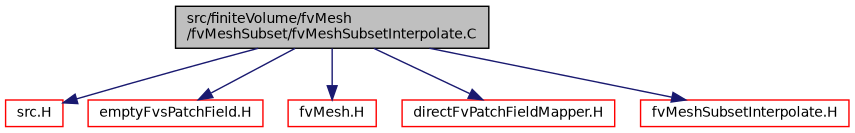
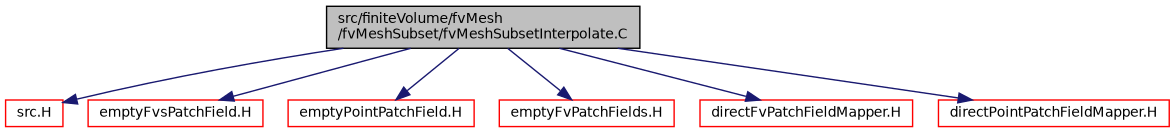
  digraph {
    node [color=red fontname=Helvetica fontsize=10 shape=record]
    edge [color=midnightblue fontname=Helvetica fontsize=10 labelfontname=Helvetica labelfontsize=10 style=solid]
    n1 [color=black fillcolor=grey75 fontcolor=black height=0.2 label="src/finiteVolume/fvMesh\l/fvMeshSubset/fvMeshSubsetInterpolate.C" style=filled width=0.4]
    n2 [height=0.2 label="src.H" width=0.4]
    n3 [height=0.2 label="emptyFvsPatchField.H" width=0.4]
-   n5 [height=0.2 label="fvMesh.H" width=0.4]
+   n4 [height=0.2 label="emptyPointPatchField.H" width=0.4]
+   n5 [height=0.2 label="emptyFvPatchFields.H" width=0.4]
    n6 [height=0.2 label="directFvPatchFieldMapper.H" width=0.4]
-   n7 [height=0.2 label="fvMeshSubsetInterpolate.H" width=0.4]
+   n7 [height=0.2 label="directPointPatchFieldMapper.H" width=0.4]
    n1 -> n2
    n1 -> n3
+   n1 -> n4
    n1 -> n5
    n1 -> n6
    n1 -> n7
  }
